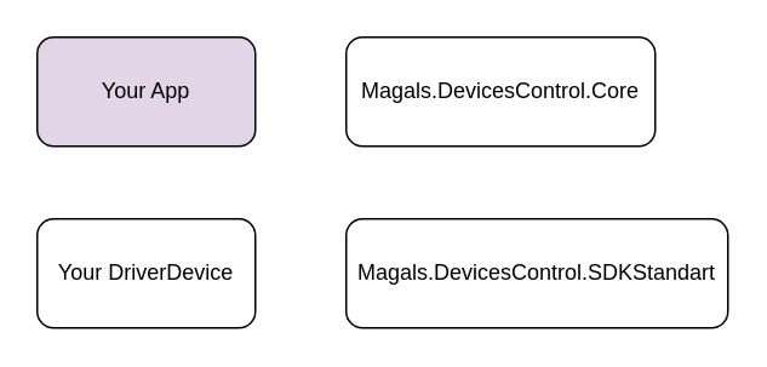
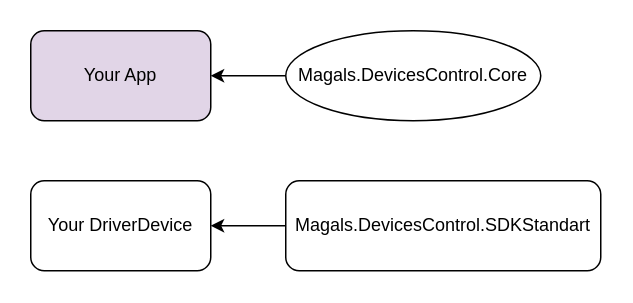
  <mxCell id="0" />
  <mxCell id="1" parent="0" />
  <mxCell id="2" value="Your App" style="rounded=1;whiteSpace=wrap;html=1;fillColor=#e1d5e7;" vertex="1" parent="1"><mxGeometry x="20" y="20" width="120" height="60" as="geometry" /></mxCell>
- <mxCell id="4" value="Magals.DevicesControl.Core" style="rounded=1;whiteSpace=wrap;html=1;" vertex="1" parent="1"><mxGeometry x="190" y="20" width="170" height="60" as="geometry" /></mxCell>
+ <mxCell id="3" style="edgeStyle=orthogonalEdgeStyle;rounded=0;orthogonalLoop=1;jettySize=auto;html=1;" edge="1" parent="1" source="4" target="2"><mxGeometry relative="1" as="geometry" /></mxCell>
+ <mxCell id="4" value="Magals.DevicesControl.Core" style="ellipse;whiteSpace=wrap;html=1;" vertex="1" parent="1"><mxGeometry x="190" y="20" width="170" height="60" as="geometry" /></mxCell>
  <mxCell id="5" value="Your DriverDevice" style="rounded=1;whiteSpace=wrap;html=1;" vertex="1" parent="1"><mxGeometry x="20" y="120" width="120" height="60" as="geometry" /></mxCell>
+ <mxCell id="6" style="edgeStyle=orthogonalEdgeStyle;rounded=0;orthogonalLoop=1;jettySize=auto;html=1;entryX=1;entryY=0.5;entryDx=0;entryDy=0;" edge="1" parent="1" source="7" target="5"><mxGeometry relative="1" as="geometry" /></mxCell>
  <mxCell id="7" value="Magals.DevicesControl.SDKStandart" style="rounded=1;whiteSpace=wrap;html=1;" vertex="1" parent="1"><mxGeometry x="190" y="120" width="210" height="60" as="geometry" /></mxCell>
